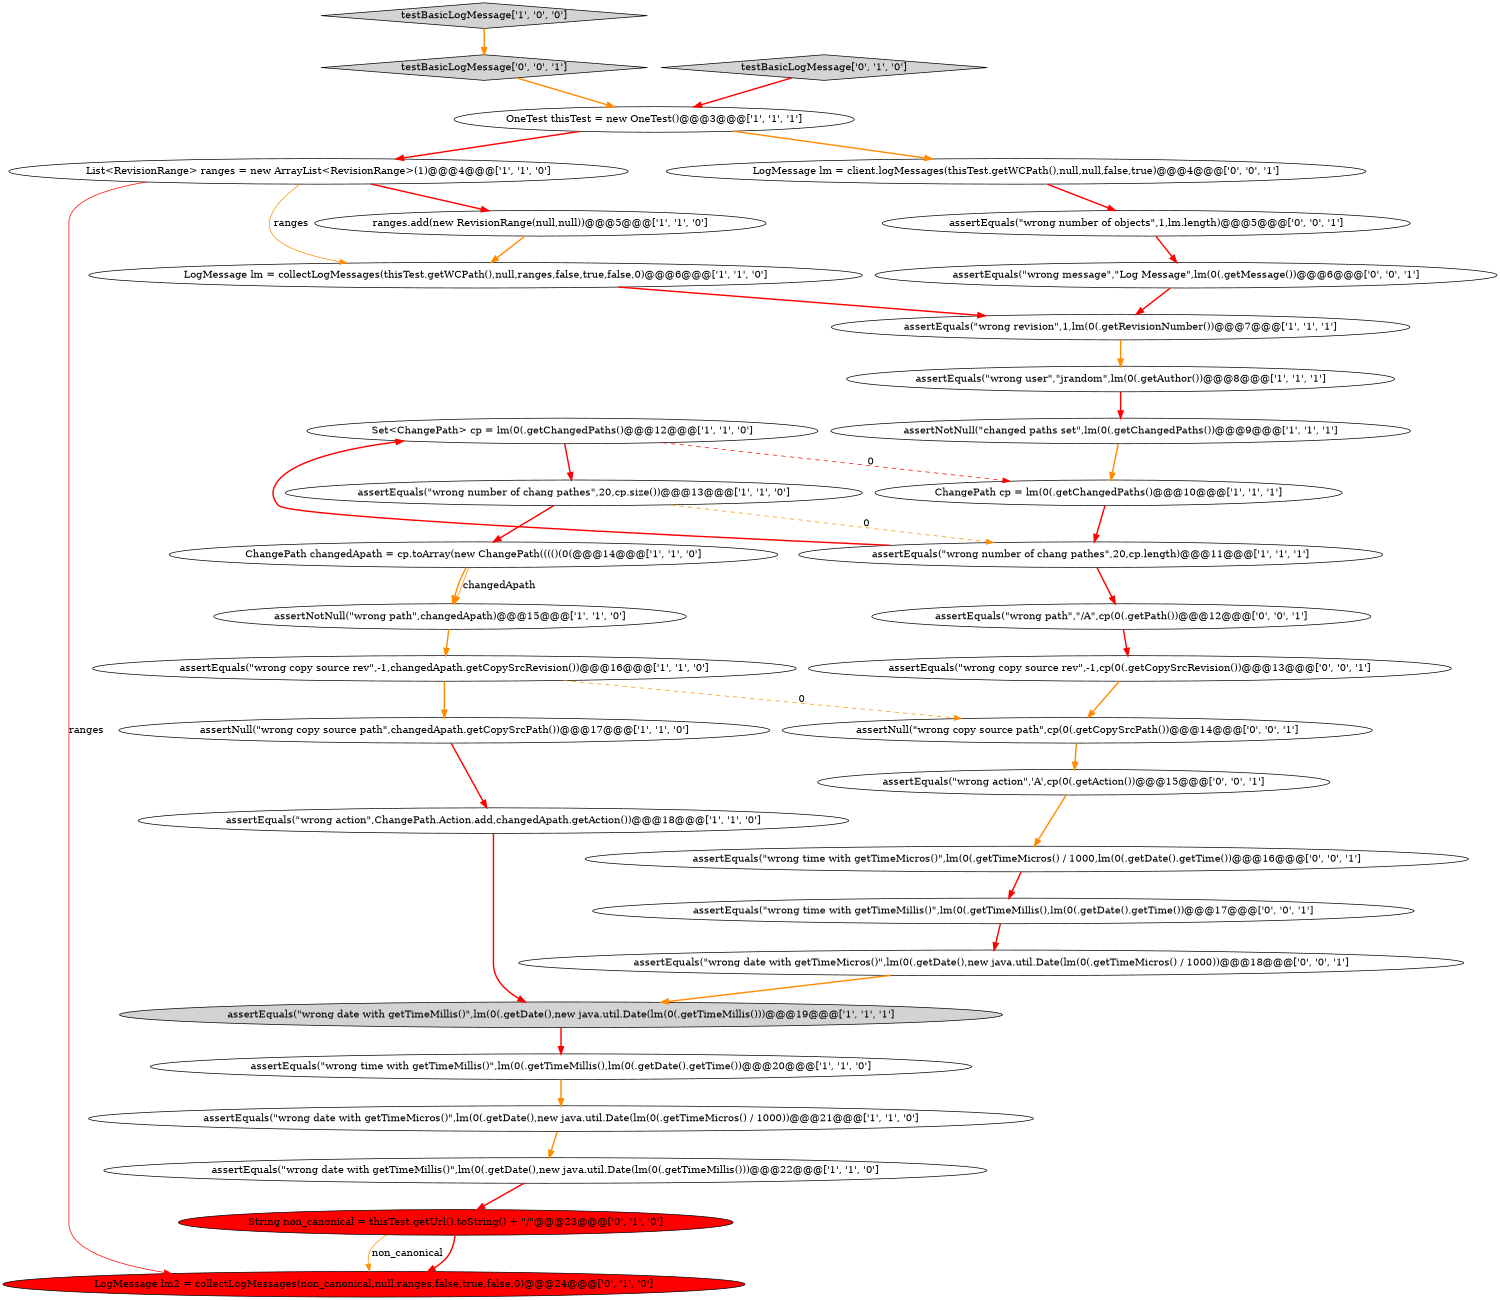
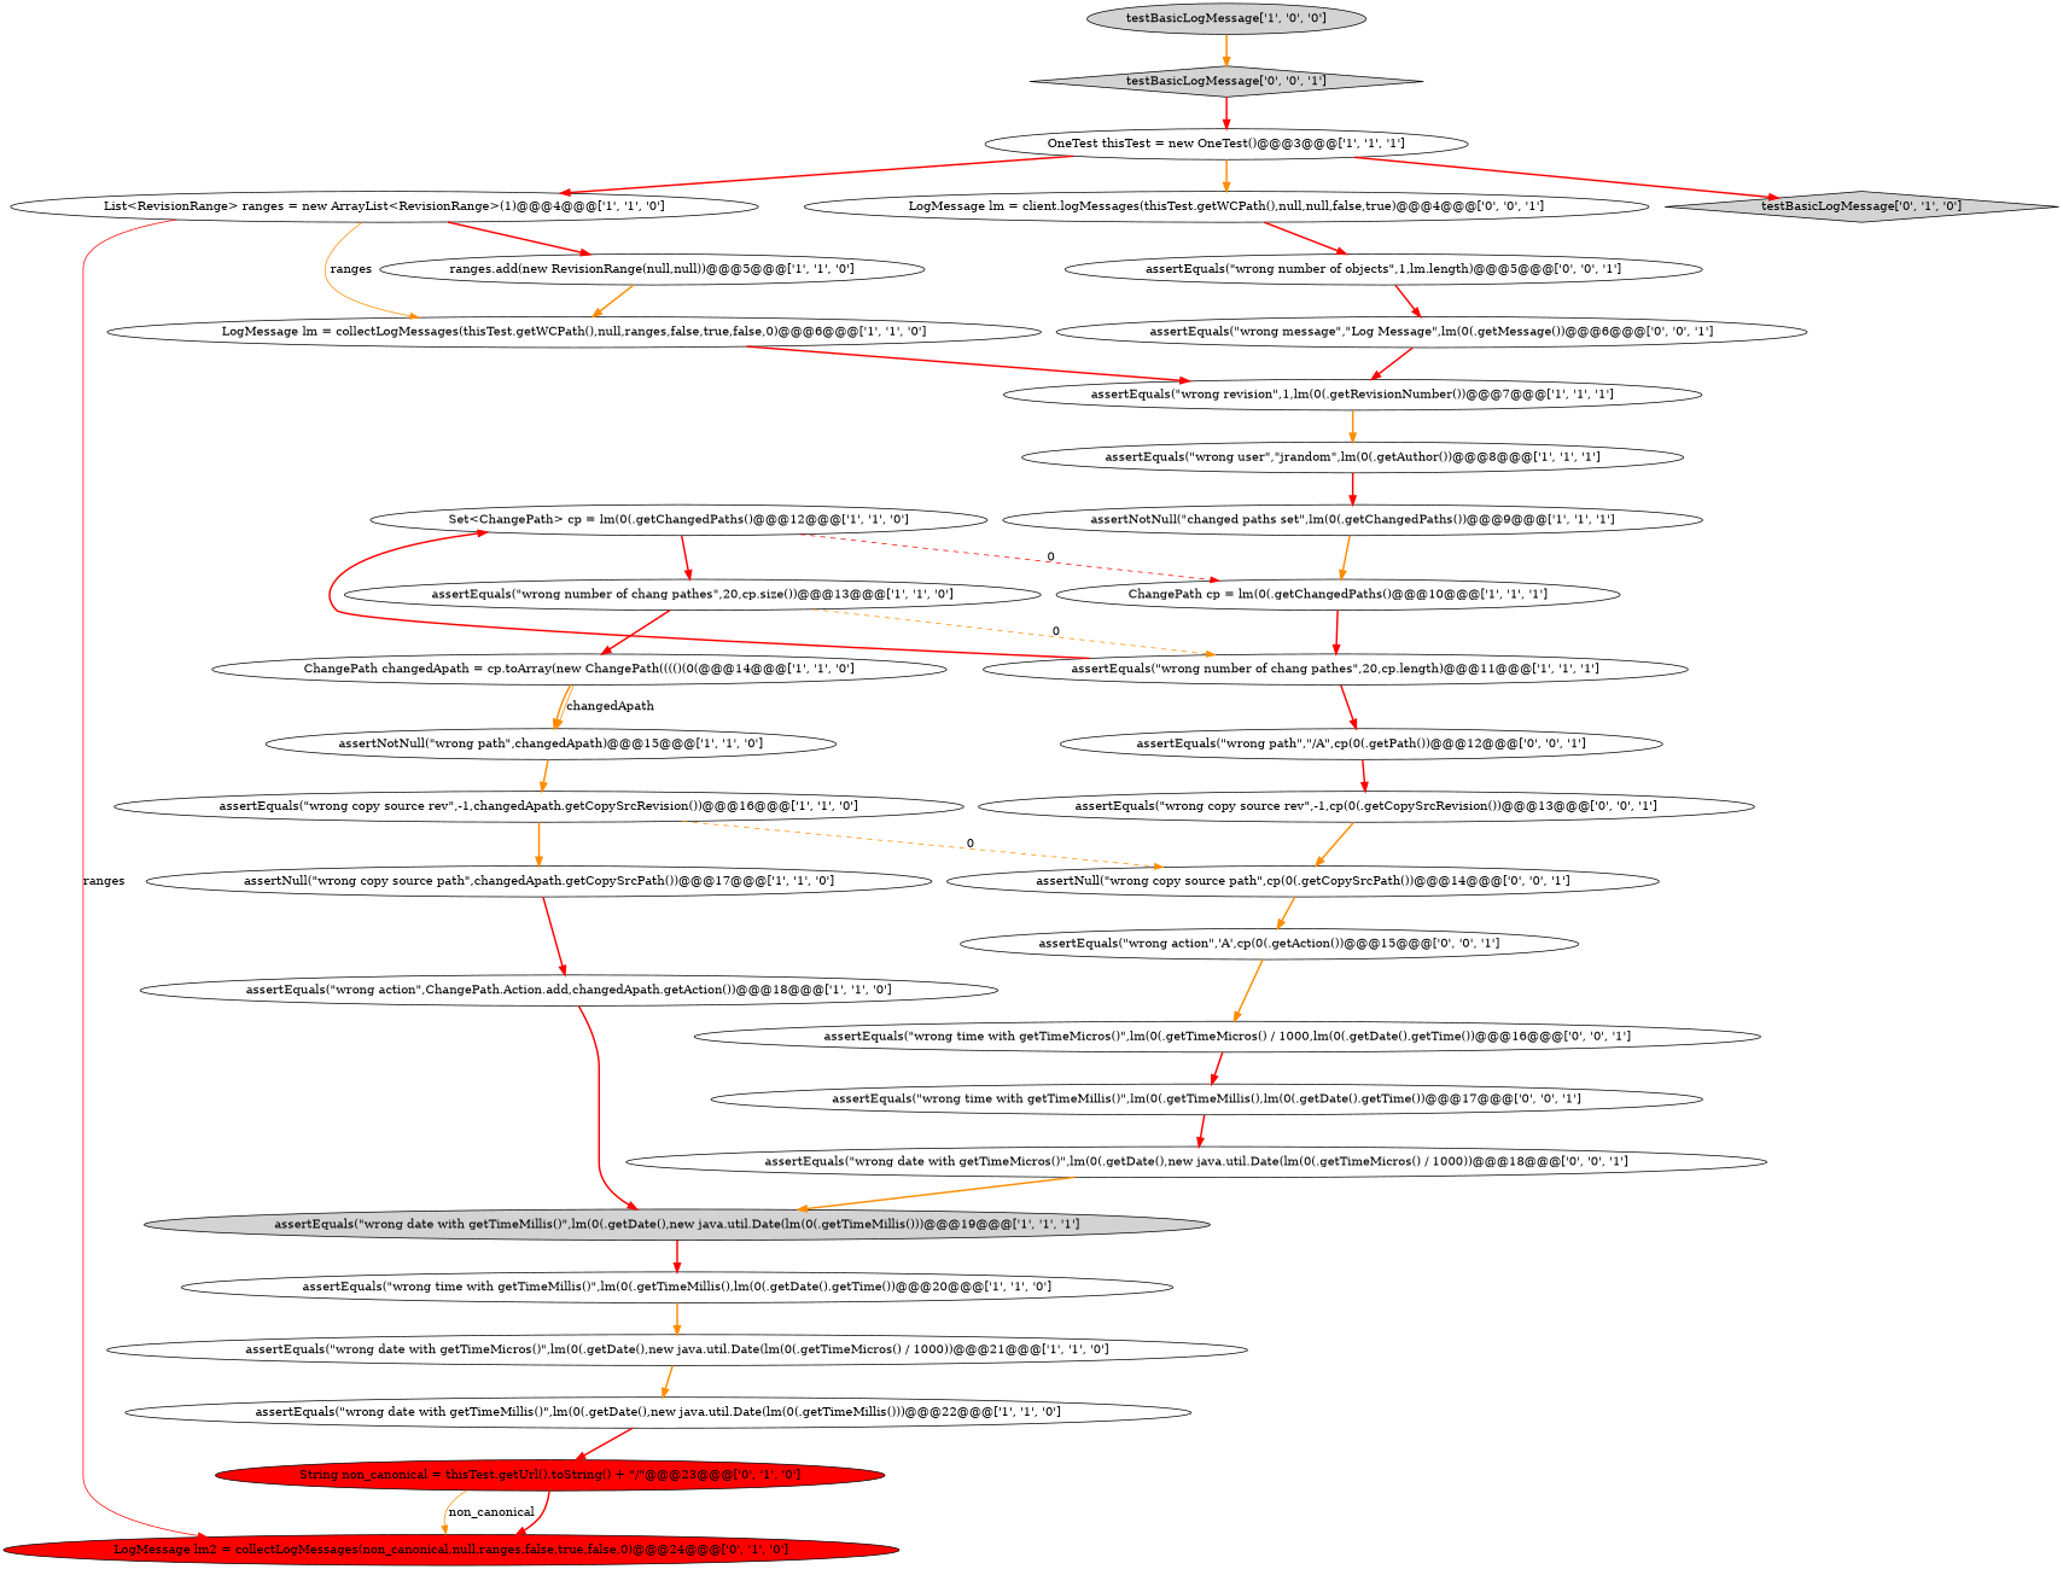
  digraph {
    node [fillcolor=white shape=ellipse style=filled]
    edge [color=red style=bold]
    n1 [label="Set<ChangePath> cp = lm(0(.getChangedPaths()@@@12@@@['1', '1', '0']"]
    n2 [label="assertEquals(\"wrong number of chang pathes\",20,cp.size())@@@13@@@['1', '1', '0']"]
    n3 [label="ChangePath cp = lm(0(.getChangedPaths()@@@10@@@['1', '1', '1']"]
    n4 [label="ChangePath changedApath = cp.toArray(new ChangePath(((()(0(@@@14@@@['1', '1', '0']"]
    n5 [label="assertEquals(\"wrong number of chang pathes\",20,cp.length)@@@11@@@['1', '1', '1']"]
    n6 [label="LogMessage lm = collectLogMessages(thisTest.getWCPath(),null,ranges,false,true,false,0)@@@6@@@['1', '1', '0']"]
    n7 [label="assertEquals(\"wrong revision\",1,lm(0(.getRevisionNumber())@@@7@@@['1', '1', '1']"]
    n8 [label="assertEquals(\"wrong user\",\"jrandom\",lm(0(.getAuthor())@@@8@@@['1', '1', '1']"]
    n9 [label="LogMessage lm = client.logMessages(thisTest.getWCPath(),null,null,false,true)@@@4@@@['0', '0', '1']"]
    n10 [label="assertEquals(\"wrong number of objects\",1,lm.length)@@@5@@@['0', '0', '1']"]
    n11 [label="assertEquals(\"wrong message\",\"Log Message\",lm(0(.getMessage())@@@6@@@['0', '0', '1']"]
    n12 [label="assertNotNull(\"wrong path\",changedApath)@@@15@@@['1', '1', '0']"]
    n13 [label="assertEquals(\"wrong copy source rev\",-1,changedApath.getCopySrcRevision())@@@16@@@['1', '1', '0']"]
    n14 [label="assertEquals(\"wrong copy source rev\",-1,cp(0(.getCopySrcRevision())@@@13@@@['0', '0', '1']"]
    n15 [label="assertNull(\"wrong copy source path\",cp(0(.getCopySrcPath())@@@14@@@['0', '0', '1']"]
    n16 [label="assertEquals(\"wrong action\",'A',cp(0(.getAction())@@@15@@@['0', '0', '1']"]
    n17 [label="assertEquals(\"wrong time with getTimeMicros()\",lm(0(.getTimeMicros() / 1000,lm(0(.getDate().getTime())@@@16@@@['0', '0', '1']"]
    n18 [label="assertEquals(\"wrong time with getTimeMillis()\",lm(0(.getTimeMillis(),lm(0(.getDate().getTime())@@@17@@@['0', '0', '1']"]
    n19 [label="assertEquals(\"wrong date with getTimeMicros()\",lm(0(.getDate(),new java.util.Date(lm(0(.getTimeMicros() / 1000))@@@18@@@['0', '0', '1']"]
    n20 [fillcolor=lightgray label="assertEquals(\"wrong date with getTimeMillis()\",lm(0(.getDate(),new java.util.Date(lm(0(.getTimeMillis()))@@@19@@@['1', '1', '1']"]
-   n21 [fillcolor=lightgray label="testBasicLogMessage['1', '0', '0']" shape=diamond]
+   n21 [fillcolor=lightgray label="testBasicLogMessage['1', '0', '0']"]
    n22 [fillcolor=lightgray label="testBasicLogMessage['0', '0', '1']" shape=diamond]
    n23 [label="OneTest thisTest = new OneTest()@@@3@@@['1', '1', '1']"]
    n24 [label="List<RevisionRange> ranges = new ArrayList<RevisionRange>(1)@@@4@@@['1', '1', '0']"]
    n25 [label="assertEquals(\"wrong time with getTimeMillis()\",lm(0(.getTimeMillis(),lm(0(.getDate().getTime())@@@20@@@['1', '1', '0']"]
    n26 [fillcolor=red label="LogMessage lm2 = collectLogMessages(non_canonical,null,ranges,false,true,false,0)@@@24@@@['0', '1', '0']"]
    n27 [label="ranges.add(new RevisionRange(null,null))@@@5@@@['1', '1', '0']"]
    n28 [label="assertEquals(\"wrong path\",\"/A\",cp(0(.getPath())@@@12@@@['0', '0', '1']"]
    n29 [label="assertEquals(\"wrong date with getTimeMillis()\",lm(0(.getDate(),new java.util.Date(lm(0(.getTimeMillis()))@@@22@@@['1', '1', '0']"]
    n30 [fillcolor=red label="String non_canonical = thisTest.getUrl().toString() + \"/\"@@@23@@@['0', '1', '0']"]
    n31 [label="assertNotNull(\"changed paths set\",lm(0(.getChangedPaths())@@@9@@@['1', '1', '1']"]
    n32 [label="assertNull(\"wrong copy source path\",changedApath.getCopySrcPath())@@@17@@@['1', '1', '0']"]
    n33 [label="assertEquals(\"wrong action\",ChangePath.Action.add,changedApath.getAction())@@@18@@@['1', '1', '0']"]
    n34 [label="assertEquals(\"wrong date with getTimeMicros()\",lm(0(.getDate(),new java.util.Date(lm(0(.getTimeMicros() / 1000))@@@21@@@['1', '1', '0']"]
    n35 [fillcolor=lightgray label="testBasicLogMessage['0', '1', '0']" shape=diamond]
    n1 -> n2
    n1 -> n3 [label=0 style=dashed]
    n2 -> n4
    n2 -> n5 [color=darkorange label=0 style=dashed]
    n3 -> n5
    n4 -> n12 [color=darkorange label=changedApath style=solid]
    n4 -> n12 [color=darkorange]
    n5 -> n1
    n5 -> n28
    n6 -> n7
    n7 -> n8 [color=darkorange]
    n8 -> n31
    n9 -> n10
    n10 -> n11
    n11 -> n7
    n12 -> n13 [color=darkorange]
    n13 -> n15 [color=darkorange label=0 style=dashed]
    n13 -> n32 [color=darkorange]
    n14 -> n15 [color=darkorange]
    n15 -> n16 [color=darkorange]
    n16 -> n17 [color=darkorange]
    n17 -> n18
    n18 -> n19
    n19 -> n20 [color=darkorange]
    n20 -> n25
    n21 -> n22 [color=darkorange]
-   n22 -> n23 [color=darkorange]
+   n22 -> n23
    n23 -> n9 [color=darkorange]
    n23 -> n24
    n24 -> n6 [color=darkorange label=ranges style=solid]
    n24 -> n26 [label=ranges style=solid]
    n24 -> n27
    n25 -> n34 [color=darkorange]
    n27 -> n6 [color=darkorange]
    n28 -> n14
    n29 -> n30
    n30 -> n26
    n30 -> n26 [color=darkorange label=non_canonical style=solid]
    n31 -> n3 [color=darkorange]
    n32 -> n33
    n33 -> n20
    n34 -> n29 [color=darkorange]
-   n35 -> n23
+   n23 -> n35
  }
